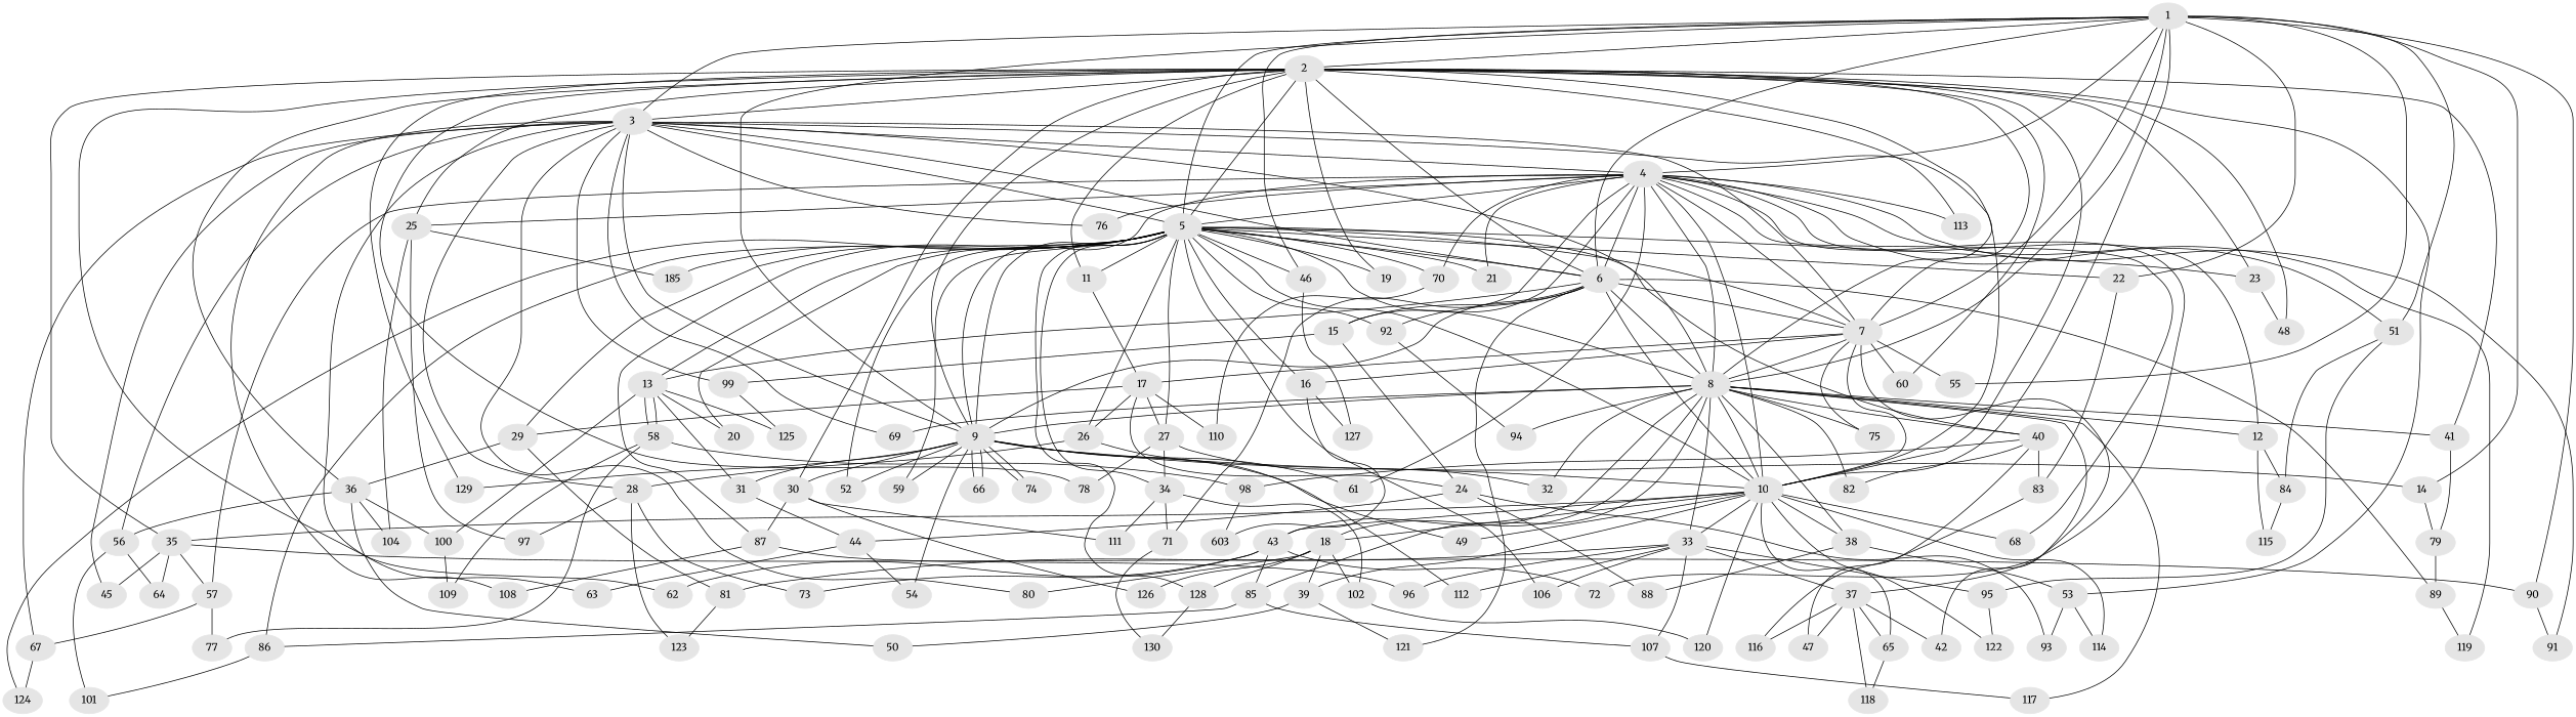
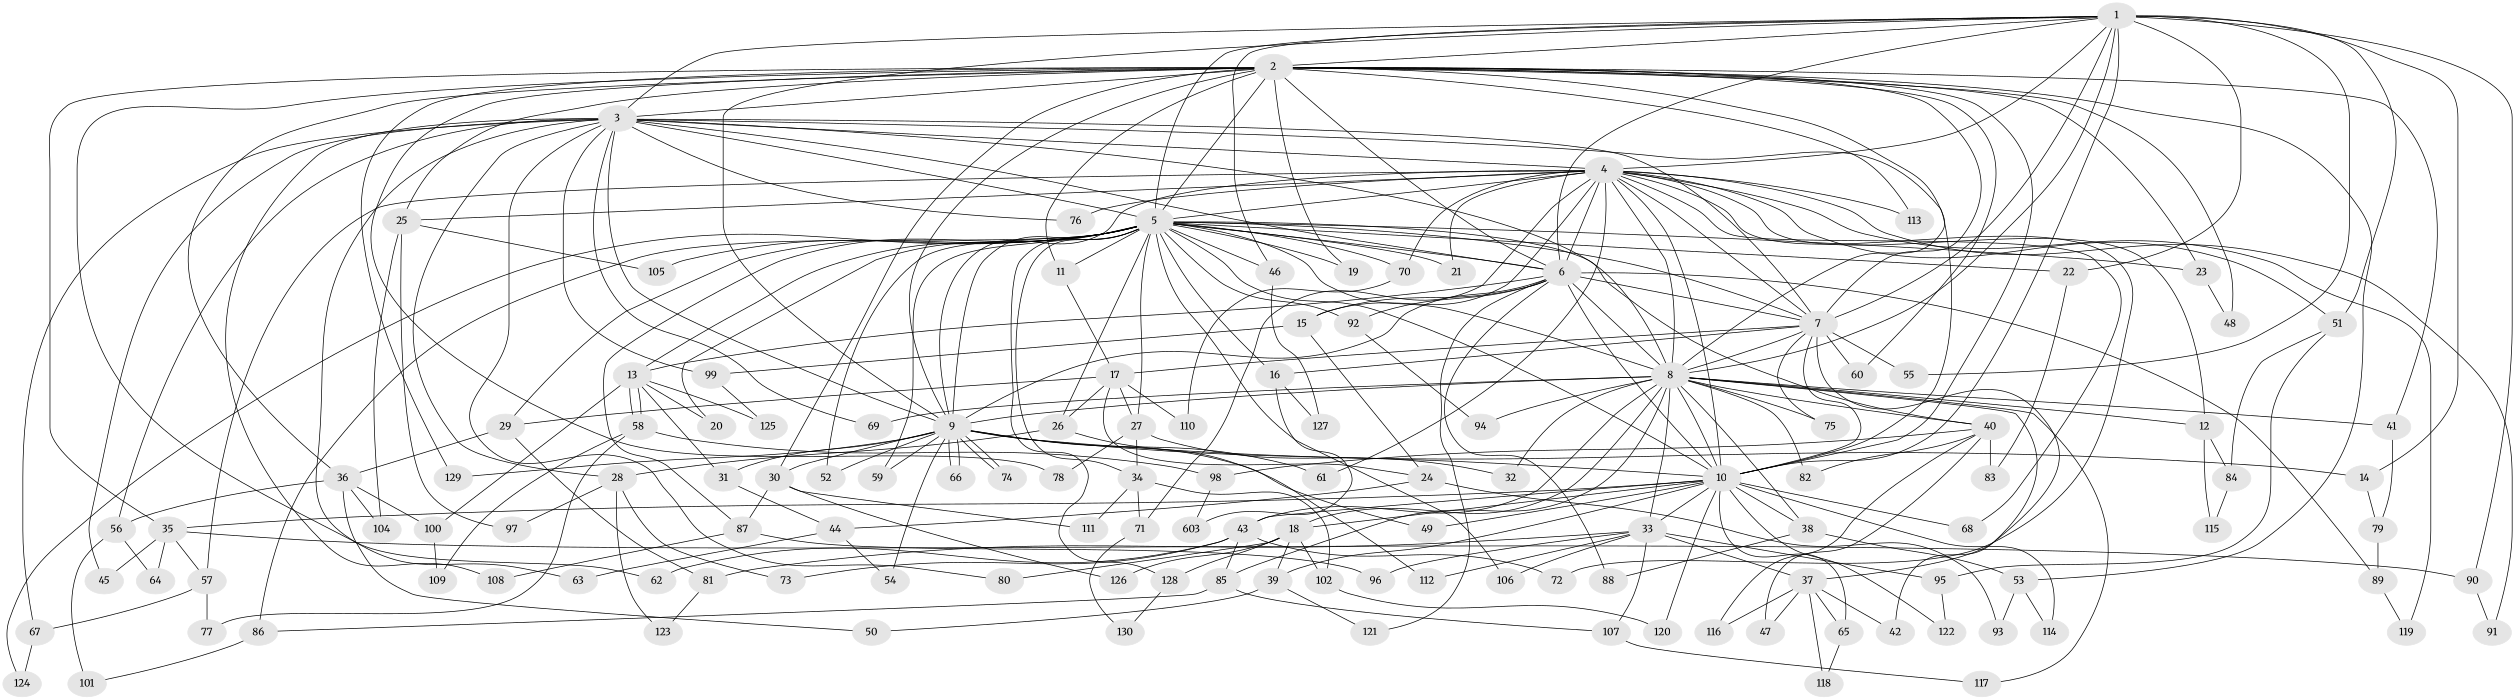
  graph {
    fontname=Merriweather
    node [color=gray90 fontname=Merriweather style=filled]
    edge [fontname=Merriweather]
    1
    2
    3
    4
    5
    6
    7
    8
    9
    10
    14
    22
    46
    51
    55
    90
    11
    19
    23
    25
    30
    35
    36
    41
    48
    53
    60
    62
    78
    113
    129
    28
    45
    56
    63
    67
    69
    76
    80
    99
    108
    12
    15
    21
    57
    61
    68
    70
    71
    72
    91
    119
    13
    16
    20
    26
    27
    29
    34
    40
    52
    59
    86
    87
    92
-   105 [label=185]
+   105
    106
    124
    128
    88
    89
    121
    17
    37
    75
    18
    32
    33
    38
    42
    43
    82
    85
    94
    117
    31
    49
    54
    66
    74
    39
    65
    114
    120
    122
    79
    83
    127
    84
    95
    97
    104
    126
    111
    64
    100
    50
    93
    73
    123
    101
    125
    115
    24
    77
    110
    130
    58
    n119 [label=603]
    112
    81
    102
    47
    98
    96
    116
    118
    107
    44
    109
    1 -- 2
    1 -- 3
    1 -- 4
    1 -- 5
    1 -- 6
    1 -- 7
    1 -- 8
    1 -- 9
    1 -- 10
    1 -- 14
    1 -- 22
    1 -- 46
    1 -- 51
    1 -- 55
    1 -- 90
    2 -- 3
    2 -- 5
    2 -- 6
    2 -- 7
    2 -- 8
    2 -- 9
    2 -- 10
    2 -- 11
    2 -- 19
    2 -- 23
    2 -- 25
    2 -- 30
    2 -- 35
    2 -- 36
    2 -- 41
    2 -- 48
    2 -- 53
    2 -- 60
    2 -- 62
    2 -- 78
    2 -- 113
    2 -- 129
    3 -- 4
    3 -- 5
    3 -- 6
    3 -- 7
    3 -- 8
    3 -- 9
    3 -- 10
    3 -- 28
    3 -- 45
    3 -- 56
    3 -- 63
    3 -- 67
    3 -- 69
    3 -- 76
    3 -- 80
    3 -- 99
    3 -- 108
    4 -- 5
    4 -- 6
    4 -- 7
    4 -- 8
    4 -- 9
    4 -- 10
    4 -- 51
    4 -- 25
    4 -- 113
    4 -- 76
    4 -- 12
    4 -- 15
    4 -- 21
    4 -- 57
    4 -- 61
    4 -- 68
    4 -- 70
    4 -- 71
    4 -- 72
    4 -- 91
    4 -- 119
    5 -- 6
    5 -- 7
    5 -- 8
    5 -- 9
    5 -- 10
    5 -- 22
    5 -- 46
    5 -- 11
    5 -- 19
    5 -- 23
    5 -- 21
    5 -- 70
    5 -- 13
    5 -- 16
    5 -- 20
    5 -- 26
    5 -- 27
    5 -- 29
    5 -- 34
    5 -- 40
    5 -- 52
    5 -- 59
    5 -- 86
    5 -- 87
    5 -- 92
    5 -- 105
    5 -- 106
    5 -- 124
    5 -- 128
    6 -- 7
    6 -- 8
    6 -- 9
    6 -- 10
    6 -- 15
    6 -- 13
    6 -- 92
-   24 -- 88
+   6 -- 88
    6 -- 89
    6 -- 121
    7 -- 8
    7 -- 10
    7 -- 55
    7 -- 60
    7 -- 16
    7 -- 17
    7 -- 37
    7 -- 75
    8 -- 9
    8 -- 10
    8 -- 41
    8 -- 69
    8 -- 12
    8 -- 40
    8 -- 75
    8 -- 18
    8 -- 32
    8 -- 33
    8 -- 38
    8 -- 42
    8 -- 43
    8 -- 82
    8 -- 85
    8 -- 94
    8 -- 117
    9 -- 10
    9 -- 14
    9 -- 30
    9 -- 129
    9 -- 61
    9 -- 52
    9 -- 59
    9 -- 31
    9 -- 49
    9 -- 54
    9 -- 66
    9 -- 66
    9 -- 74
    9 -- 74
    10 -- 35
    10 -- 68
    10 -- 18
    10 -- 33
    10 -- 38
    10 -- 43
    10 -- 49
    10 -- 39
    10 -- 65
    10 -- 114
    10 -- 120
    10 -- 122
    14 -- 79
    22 -- 83
    46 -- 127
    51 -- 84
    51 -- 95
    90 -- 91
    11 -- 17
    23 -- 48
    25 -- 105
    25 -- 97
    25 -- 104
    30 -- 87
    30 -- 126
    30 -- 111
    35 -- 90
    35 -- 45
    35 -- 57
    35 -- 64
    36 -- 56
    36 -- 104
    36 -- 100
    36 -- 50
    41 -- 79
    53 -- 114
    53 -- 93
    28 -- 97
    28 -- 73
    28 -- 123
    56 -- 64
    56 -- 101
    67 -- 124
    99 -- 125
    12 -- 84
    12 -- 115
    15 -- 99
    15 -- 24
    57 -- 67
    57 -- 77
    70 -- 110
    71 -- 130
    13 -- 20
    13 -- 31
    13 -- 100
    13 -- 125
    13 -- 58
    13 -- 58
    16 -- 127
    16 -- n119
    26 -- 28
    26 -- 112
    27 -- 78
    27 -- 34
    27 -- 32
    29 -- 36
    29 -- 81
    34 -- 71
    34 -- 111
    34 -- 102
    40 -- 82
    40 -- 83
    40 -- 47
    40 -- 98
    86 -- 101
    87 -- 108
    87 -- 96
    92 -- 94
    128 -- 130
    89 -- 119
    17 -- 26
    17 -- 27
    17 -- 29
    17 -- 24
    17 -- 110
    37 -- 42
    37 -- 65
    37 -- 47
    37 -- 116
    37 -- 118
    18 -- 80
    18 -- 128
    18 -- 39
    18 -- 126
    18 -- 102
    33 -- 106
    33 -- 37
    33 -- 95
    33 -- 112
    33 -- 81
    33 -- 96
    33 -- 107
    38 -- 53
    38 -- 88
    43 -- 62
    43 -- 72
    43 -- 85
    43 -- 73
    85 -- 86
    85 -- 107
    31 -- 44
    39 -- 121
    39 -- 50
    65 -- 118
    79 -- 89
-   83 -- 116
+   40 -- 116
    84 -- 115
    95 -- 122
    100 -- 109
    24 -- 93
    24 -- 44
    58 -- 77
    58 -- 98
    58 -- 109
    81 -- 123
    102 -- 120
    98 -- n119
    107 -- 117
    44 -- 63
    44 -- 54
  }
